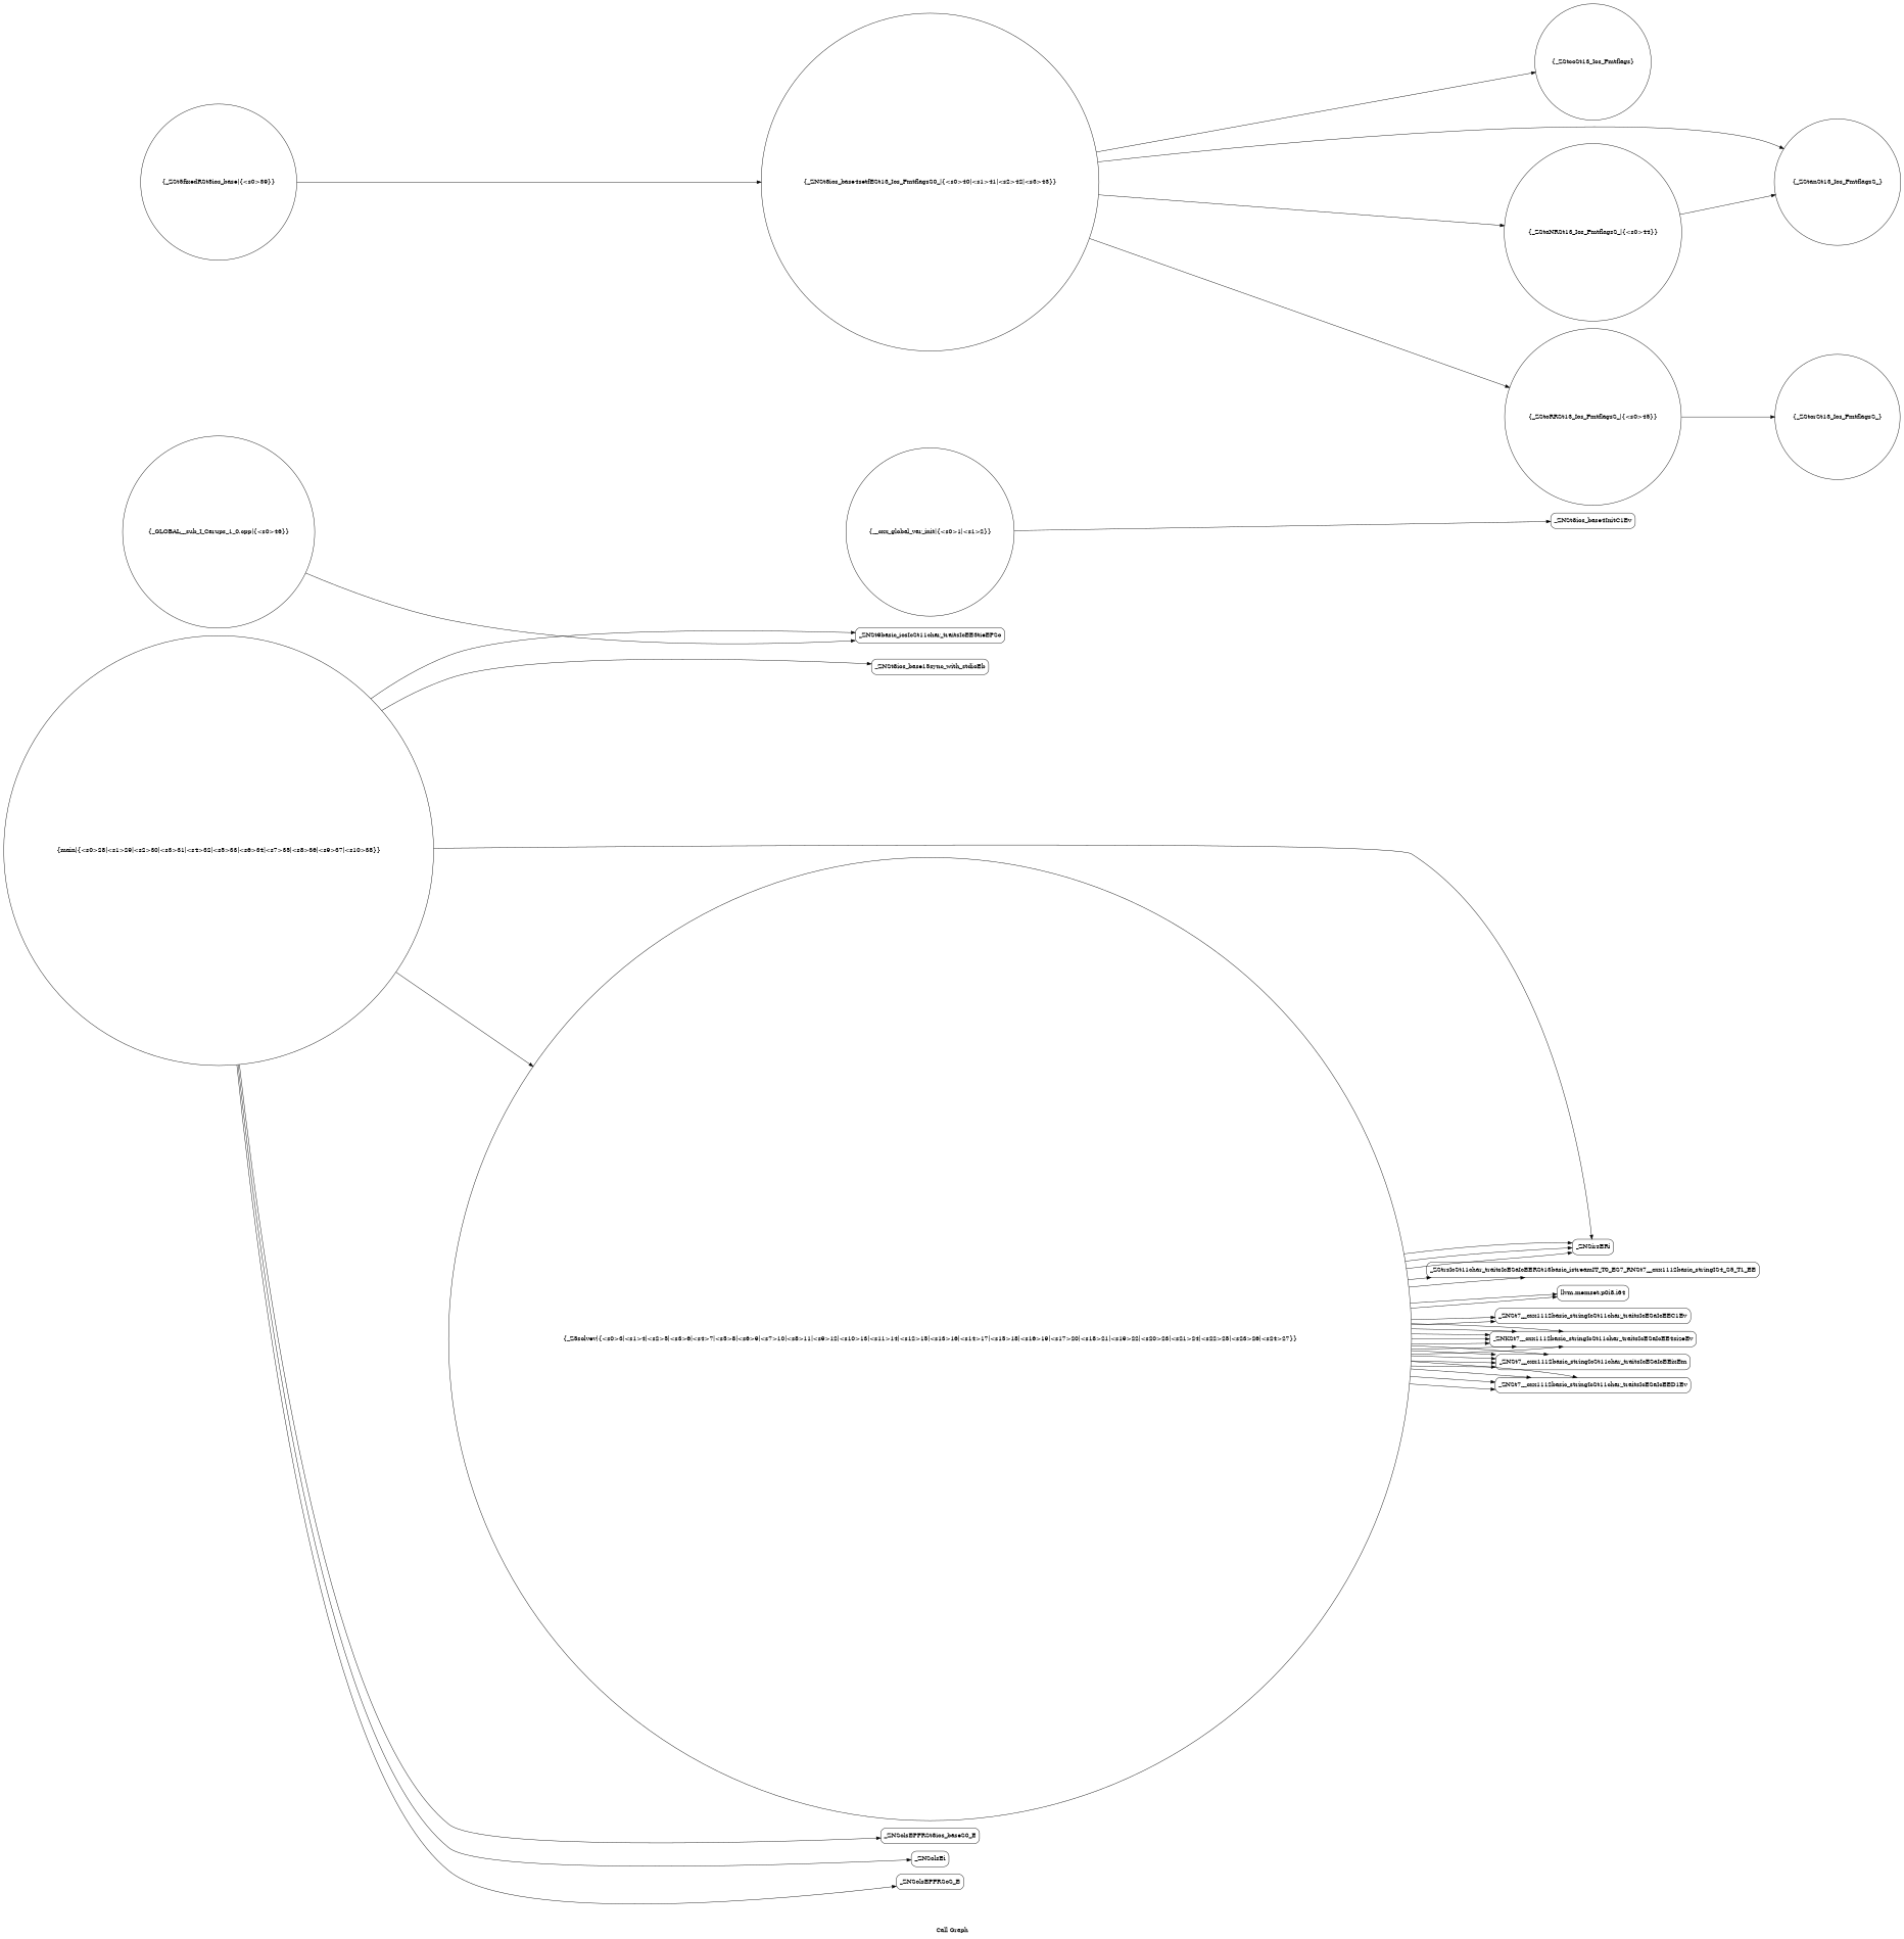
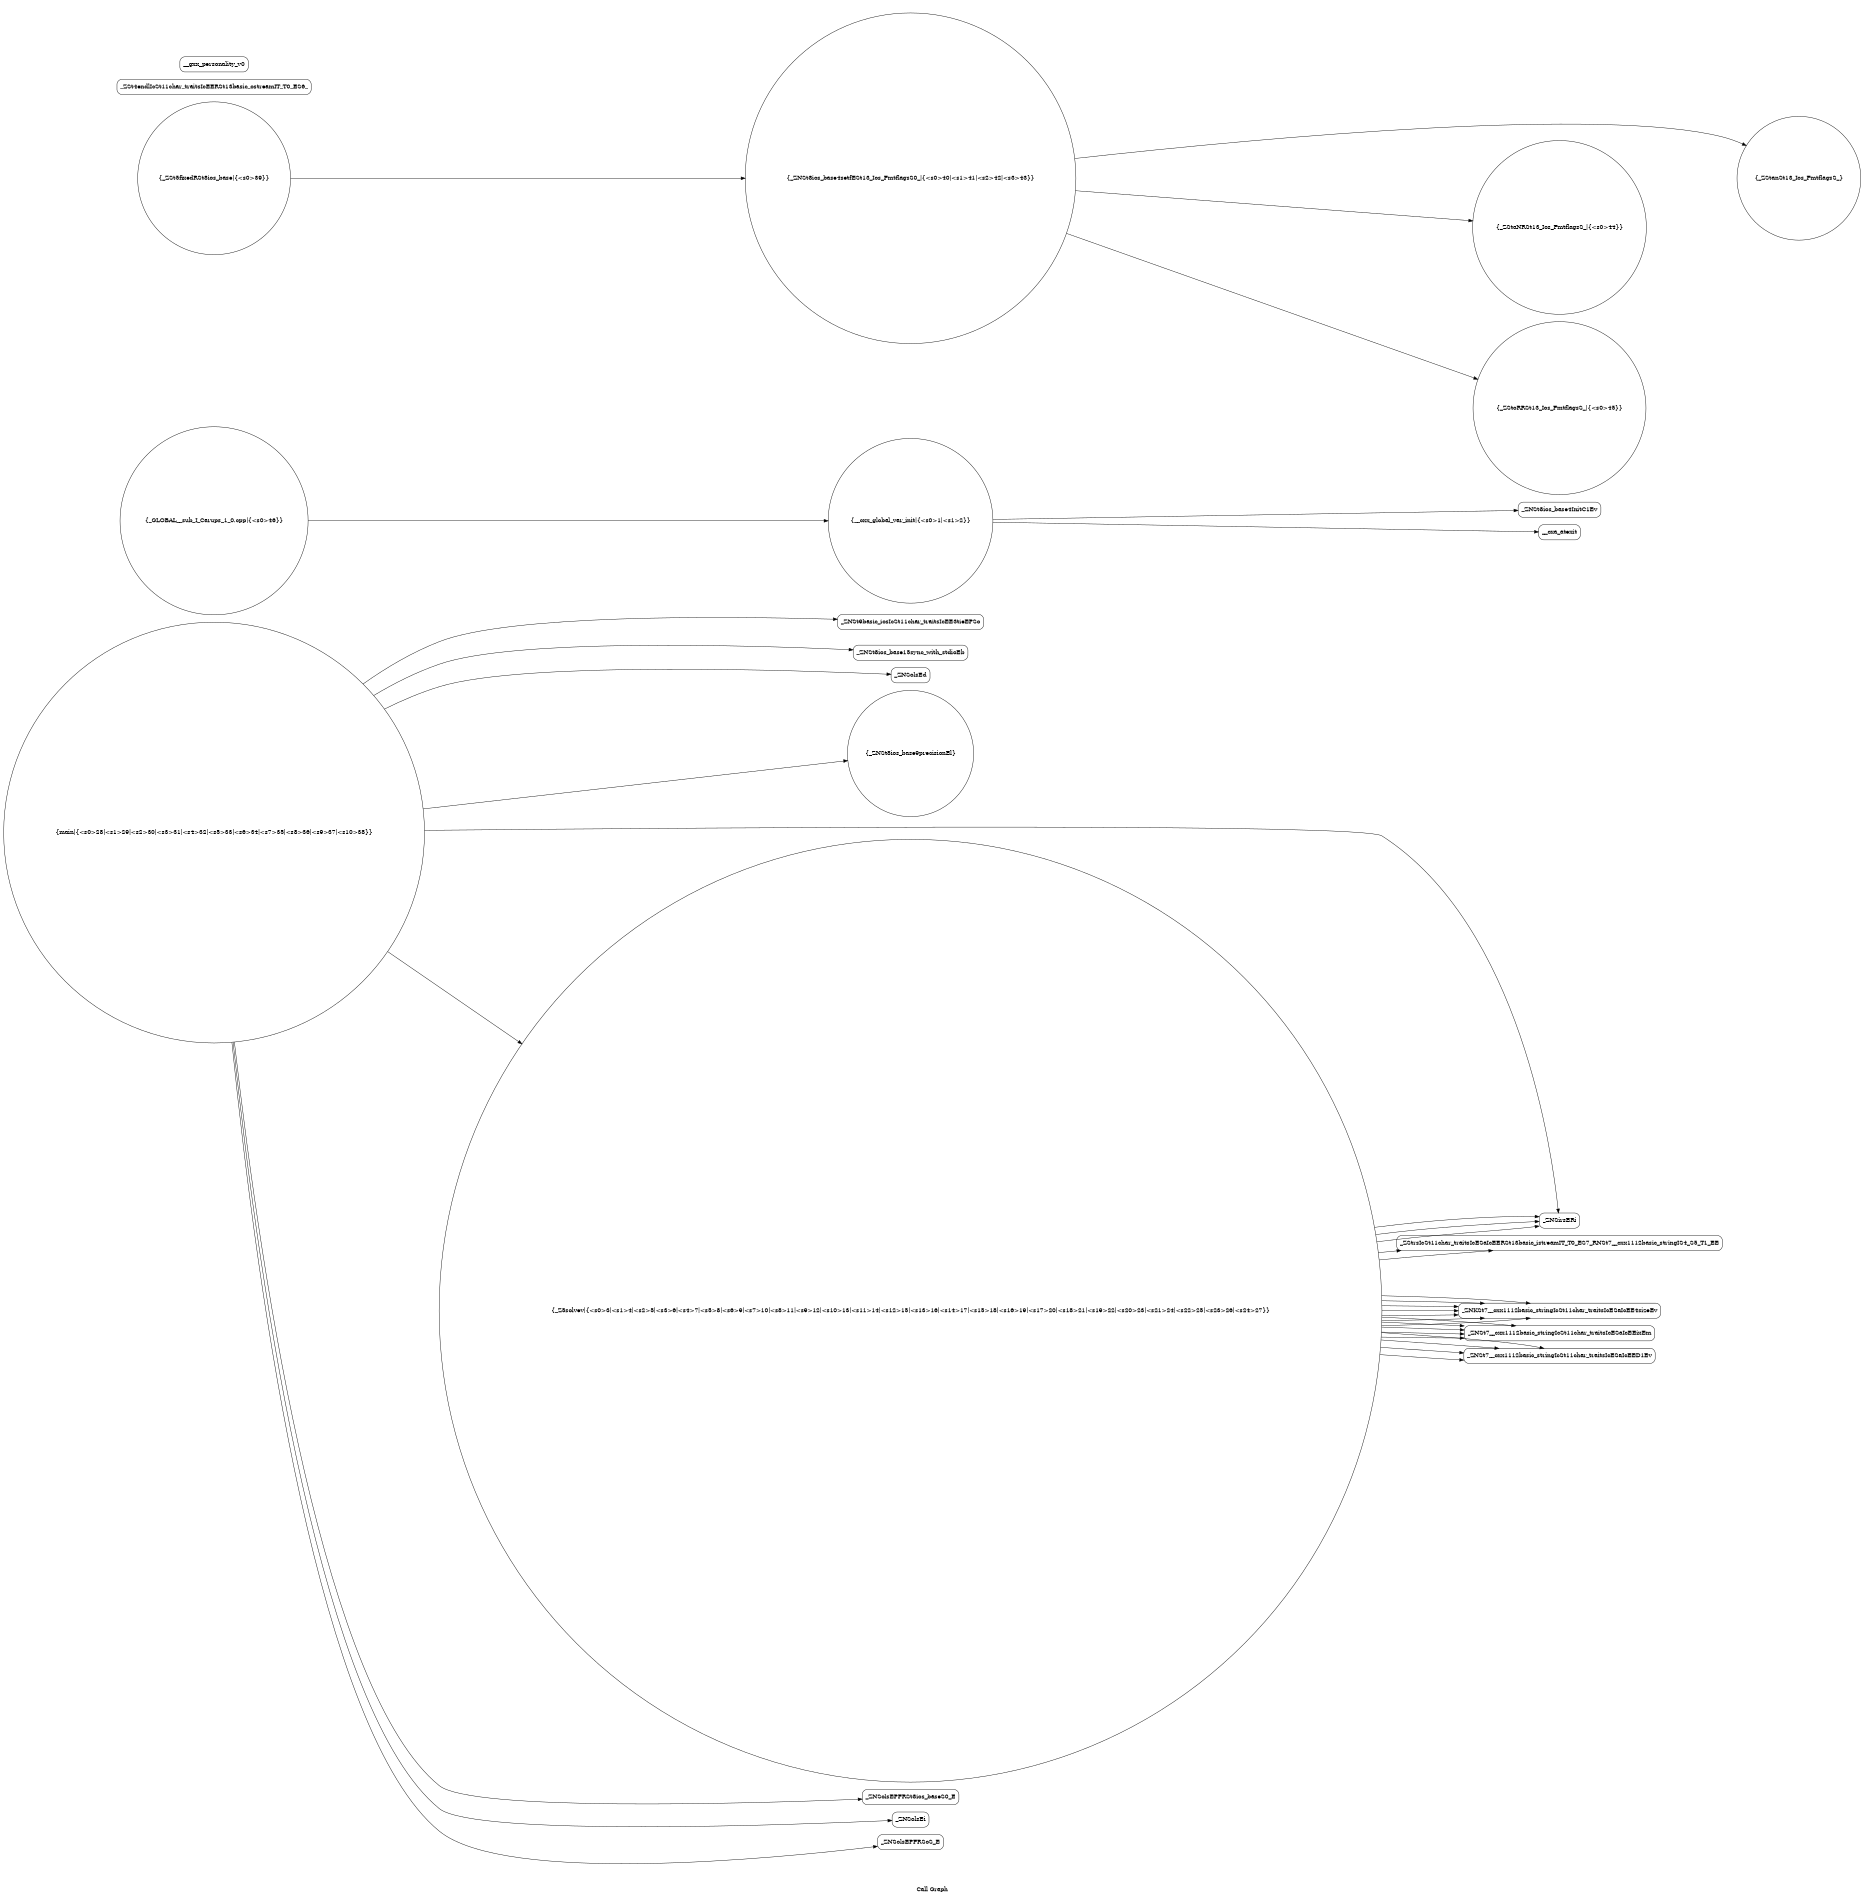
  digraph {
    label="Call Graph"
    rankdir=LR
    node [shape=Mrecord]
    edge [color=black tailport=s0]
    n1 [label="{__cxx_global_var_init|{<s0>1|<s1>2}}" shape=circle]
    n2 [label="{_ZNSt8ios_base4InitC1Ev}"]
-   n4 [label="{_ZStcoSt13_Ios_Fmtflags}" shape=circle]
+   n3 [label="{__cxa_atexit}"]
    n5 [label="{_ZStrsIcSt11char_traitsIcESaIcEERSt13basic_istreamIT_T0_ES7_RNSt7__cxx1112basic_stringIS4_S5_T1_EE}"]
    n6 [label="{_ZNSt8ios_base15sync_with_stdioEb}"]
+   n7 [label="{_ZNSolsEd}"]
    n8 [label="{_ZStanSt13_Ios_FmtflagsS_}" shape=circle]
-   n9 [label="{llvm.memset.p0i8.i64}"]
+   n10 [label="{_ZNSt8ios_base9precisionEl}" shape=circle]
+   n11 [label="{_ZSt4endlIcSt11char_traitsIcEERSt13basic_ostreamIT_T0_ES6_}"]
    n12 [label="{_Z5solvev|{<s0>3|<s1>4|<s2>5|<s3>6|<s4>7|<s5>8|<s6>9|<s7>10|<s8>11|<s9>12|<s10>13|<s11>14|<s12>15|<s13>16|<s14>17|<s15>18|<s16>19|<s17>20|<s18>21|<s19>22|<s20>23|<s21>24|<s22>25|<s23>26|<s24>27}}" shape=circle]
    n13 [label="{_ZNSirsERi}"]
-   n14 [label="{_ZNSt7__cxx1112basic_stringIcSt11char_traitsIcESaIcEEC1Ev}"]
    n15 [label="{_ZNKSt7__cxx1112basic_stringIcSt11char_traitsIcESaIcEE4sizeEv}"]
    n16 [label="{_ZNSt7__cxx1112basic_stringIcSt11char_traitsIcESaIcEEixEm}"]
    n17 [label="{_ZNSt7__cxx1112basic_stringIcSt11char_traitsIcESaIcEED1Ev}"]
    n18 [label="{_GLOBAL__sub_I_Carups_1_0.cpp|{<s0>46}}" shape=circle]
    n19 [label="{_ZNSolsEPFRSt8ios_baseS0_E}"]
    n20 [label="{_ZStaNRSt13_Ios_FmtflagsS_|{<s0>44}}" shape=circle]
    n21 [label="{main|{<s0>28|<s1>29|<s2>30|<s3>31|<s4>32|<s5>33|<s6>34|<s7>35|<s8>36|<s9>37|<s10>38}}" shape=circle]
    n22 [label="{_ZNSt9basic_iosIcSt11char_traitsIcEE3tieEPSo}"]
    n23 [label="{_ZNSolsEi}"]
    n24 [label="{_ZNSolsEPFRSoS_E}"]
    n25 [label="{_ZStoRRSt13_Ios_FmtflagsS_|{<s0>45}}" shape=circle]
-   n26 [label="{_ZStorSt13_Ios_FmtflagsS_}" shape=circle]
+   n27 [label="{__gxx_personality_v0}"]
    n28 [label="{_ZNSt8ios_base4setfESt13_Ios_FmtflagsS0_|{<s0>40|<s1>41|<s2>42|<s3>43}}" shape=circle]
    n29 [label="{_ZSt5fixedRSt8ios_base|{<s0>39}}" shape=circle]
    n1 -> n2
+   n1 -> n3 [tailport=s1]
    n12 -> n5 [tailport=s5]
    n12 -> n5 [tailport=s6]
-   n12 -> n9 [tailport=s7]
-   n12 -> n9 [tailport=s8]
    n12 -> n13
    n12 -> n13 [tailport=s1]
    n12 -> n13 [tailport=s2]
-   n12 -> n14 [tailport=s3]
-   n12 -> n14 [tailport=s4]
    n12 -> n15 [tailport=s9]
    n12 -> n15 [tailport=s13]
    n12 -> n15 [tailport=s15]
    n12 -> n15 [tailport=s17]
    n12 -> n15 [tailport=s18]
    n12 -> n15 [tailport=s19]
    n12 -> n15 [tailport=s21]
    n12 -> n16 [tailport=s10]
    n12 -> n16 [tailport=s14]
    n12 -> n16 [tailport=s16]
    n12 -> n16 [tailport=s20]
    n12 -> n16 [tailport=s22]
    n12 -> n17 [tailport=s11]
    n12 -> n17 [tailport=s12]
    n12 -> n17 [tailport=s23]
    n12 -> n17 [tailport=s24]
-   n18 -> n22
-   n20 -> n8
+   n18 -> n1
    n21 -> n6
+   n21 -> n7 [tailport=s9]
+   n21 -> n10 [tailport=s3]
    n21 -> n12 [tailport=s8]
    n21 -> n13 [tailport=s2]
    n21 -> n19 [tailport=s5]
    n21 -> n22 [tailport=s1]
    n21 -> n23 [tailport=s6]
    n21 -> n24 [tailport=s10]
-   n25 -> n26
-   n28 -> n4
    n28 -> n8 [tailport=s2]
    n28 -> n20 [tailport=s1]
    n28 -> n25 [tailport=s3]
    n29 -> n28
  }
